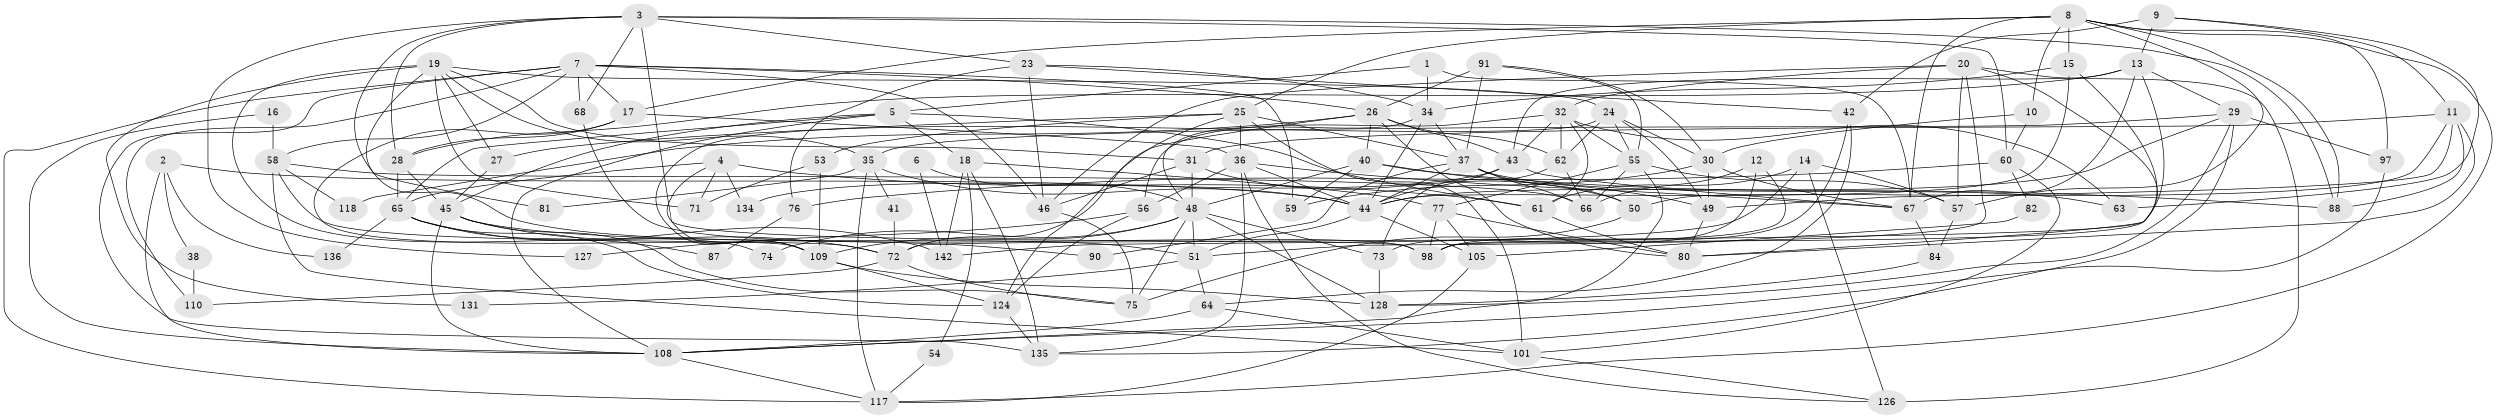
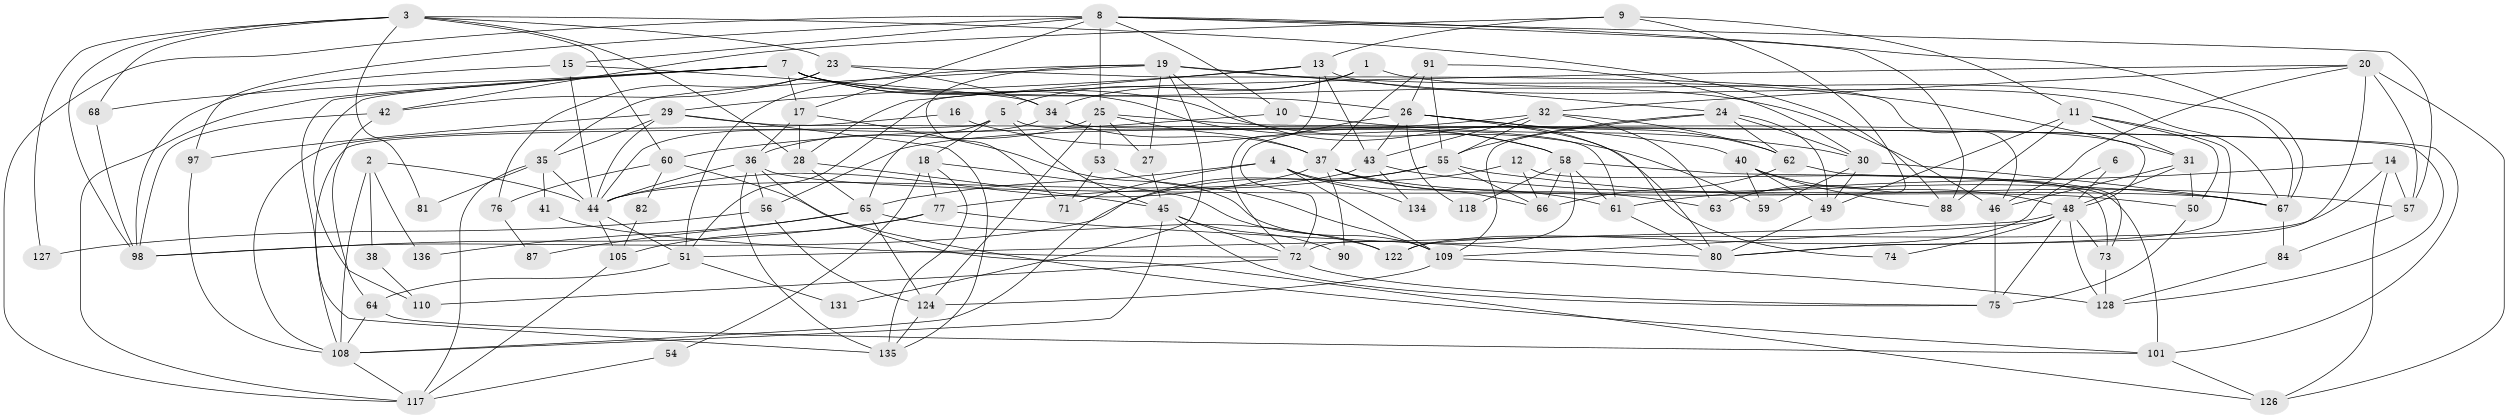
  graph {
    node [color=gray90 style=filled]
    1
    5
    34 [super="+115"]
    67 [super="+93"]
    108 [super="+113"]
    61 [super="+83"]
    65 [super="+114"]
    18 [super="+70"]
    45 [super="+85"]
    44 [super="+91"]
    48 [super="+111"]
    37 [super="+47"]
    84
    2
    38
    136
    110
    51 [super="+138"]
    105
    117 [super="+119"]
    3 [super="+94"]
    23 [super="+104"]
    28 [super="+92"]
    60
    68
    81
    88 [super="+99"]
    98 [super="+103"]
    127
    46
    42
    76
    101 [super="+125"]
    82
    4 [super="+130"]
    71
    109 [super="+137"]
    134
    80 [super="+116"]
-   122 [label=142]
+   122
    124 [super="+132"]
    87
    128
    135
    54
    77
    72
    90
    75
    73
    74
    6
    7 [super="+39"]
    17 [super="+107"]
    26 [super="+52"]
    58 [super="+123"]
    59
    36 [super="+95"]
    43 [super="+100"]
    62
    40 [super="+86"]
    118
    66 [super="+129"]
    8 [super="+102"]
    10
    15
    25 [super="+89"]
    57 [super="+120"]
    97
    30 [super="+112"]
    27
    53
    11 [super="+133"]
    31 [super="+121"]
    49
    50
    9
    13 [super="+22"]
    63
    29 [super="+78"]
    64
    12
    35
    14
    126
    16
    56
    19 [super="+79"]
    24 [super="+33"]
    131
    55 [super="+96"]
    41
    32 [super="+106"]
    20
    n95 [label=91]
    1 -- 5
    1 -- 34
    1 -- 67
    5 -- 108
    5 -- 61
    5 -- 65
    5 -- 18
    5 -- 45
    34 -- 44
    34 -- 48
    34 -- 37
    67 -- 84
    108 -- 117
    61 -- 80
    65 -- 136
    65 -- 122
    65 -- 124
    65 -- 87
    18 -- 122
    18 -- 135
    18 -- 54
    18 -- 77
    45 -- 108
    45 -- 72
    45 -- 90
    45 -- 75
    44 -- 51
    44 -- 105
    48 -- 51
    48 -- 109
    48 -- 128
    48 -- 75
    48 -- 73
    48 -- 74
    37 -- 44
    37 -- 90
    37 -- 66
    37 -- 50
    37 -- 63
    84 -- 128
    2 -- 108
    2 -- 44
    2 -- 38
    2 -- 136
    38 -- 110
    51 -- 64
    51 -- 131
    105 -- 117
    3 -- 23
    3 -- 28
    3 -- 60
    3 -- 68
    3 -- 81
    3 -- 88
    3 -- 98
    3 -- 127
    23 -- 34
    23 -- 46
    23 -- 42
    23 -- 76
    28 -- 65
    28 -- 45
    60 -- 76
    60 -- 101
    60 -- 82
    68 -- 98
    46 -- 75
    42 -- 98
    42 -- 64
    76 -- 87
    101 -- 126
    82 -- 105
    4 -- 61
    4 -- 65
    4 -- 71
    4 -- 109
    4 -- 134
    109 -- 124
    109 -- 128
    124 -- 135
    54 -- 117
    77 -- 105
    77 -- 98
    77 -- 80
    72 -- 110
    72 -- 75
    73 -- 128
    6 -- 48
    6 -- 122
    7 -- 110
    7 -- 117
    7 -- 68
    7 -- 46
    7 -- 135
    7 -- 17
    7 -- 26
    7 -- 58
    7 -- 59
    17 -- 28
    17 -- 109
    17 -- 36
    26 -- 80
    26 -- 72
    26 -- 43
    26 -- 62
    26 -- 40
    26 -- 118
-   32 -- 61
+   58 -- 61
    58 -- 101
    58 -- 72
    58 -- 118
    58 -- 66
    36 -- 67
    36 -- 44
    36 -- 135
    36 -- 126
    36 -- 56
    43 -- 67
    43 -- 44
    43 -- 134
    62 -- 73
    62 -- 66
    40 -- 48
    40 -- 88
    40 -- 59
    40 -- 49
    8 -- 67
    8 -- 117
    8 -- 88
    8 -- 17
    8 -- 10
    8 -- 15
    8 -- 25
    8 -- 57
    8 -- 97
    10 -- 60
    10 -- 30
    15 -- 34
    15 -- 44
    15 -- 98
    25 -- 37
    25 -- 101
    25 -- 124
    25 -- 36
    25 -- 27
    25 -- 53
    57 -- 84
    97 -- 108
    30 -- 67 [weight=2]
    30 -- 59
    30 -- 49
    27 -- 45
    53 -- 71
    53 -- 109
    11 -- 88
    11 -- 80
    11 -- 31
    11 -- 49
    11 -- 50
    31 -- 48
    31 -- 46
    31 -- 50
    49 -- 80
    50 -- 75
    9 -- 42
    9 -- 11
    9 -- 13
    9 -- 63
    13 -- 67
    13 -- 28
    13 -- 72
    13 -- 43
    13 -- 29
    29 -- 44
    29 -- 128
    29 -- 135
    29 -- 97
    29 -- 35
    64 -- 108
    64 -- 101
    12 -- 98
    12 -- 73
    12 -- 66 [weight=2]
    35 -- 44
    35 -- 117
    35 -- 81
    35 -- 41
    14 -- 61
    14 -- 122
    14 -- 57
    14 -- 126
    16 -- 108
    16 -- 58
    56 -- 127
    56 -- 124
    19 -- 51
    19 -- 71
    19 -- 74
    19 -- 27
    19 -- 31
    19 -- 35
    19 -- 24
    19 -- 131
    24 -- 109
    24 -- 62
    24 -- 30
    24 -- 49
    24 -- 55
    55 -- 108
    55 -- 77
    55 -- 66
    55 -- 57
    41 -- 72
    32 -- 43
    32 -- 62
    32 -- 63
    32 -- 56
    32 -- 55
    20 -- 51
    20 -- 46
    20 -- 80
    20 -- 57
    20 -- 126
    20 -- 32
    n95 -- 37
    n95 -- 26
    n95 -- 30
    n95 -- 55
  }
